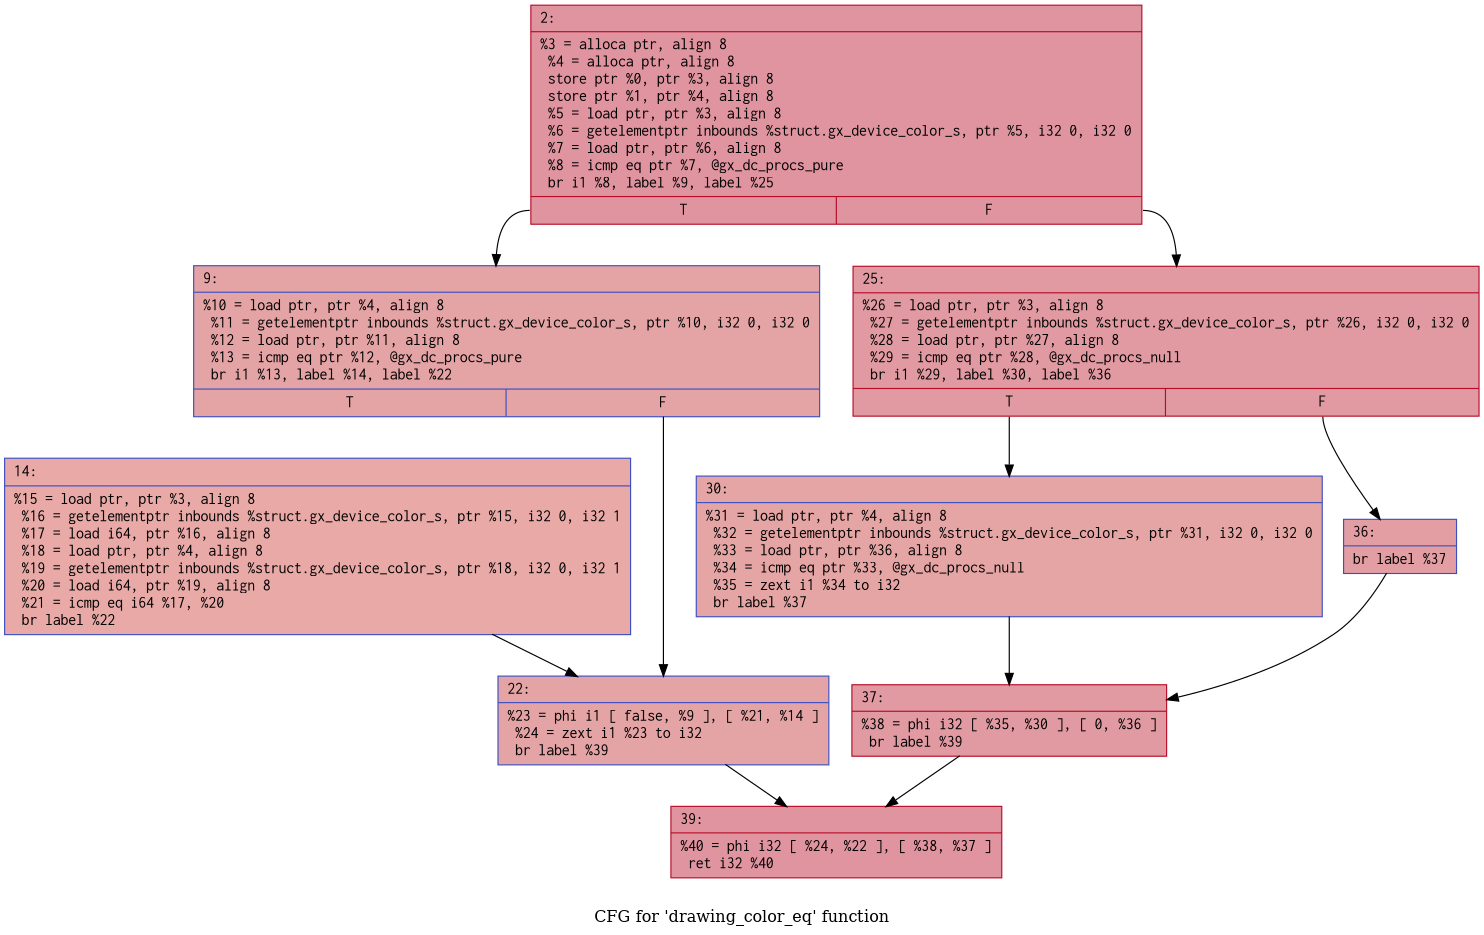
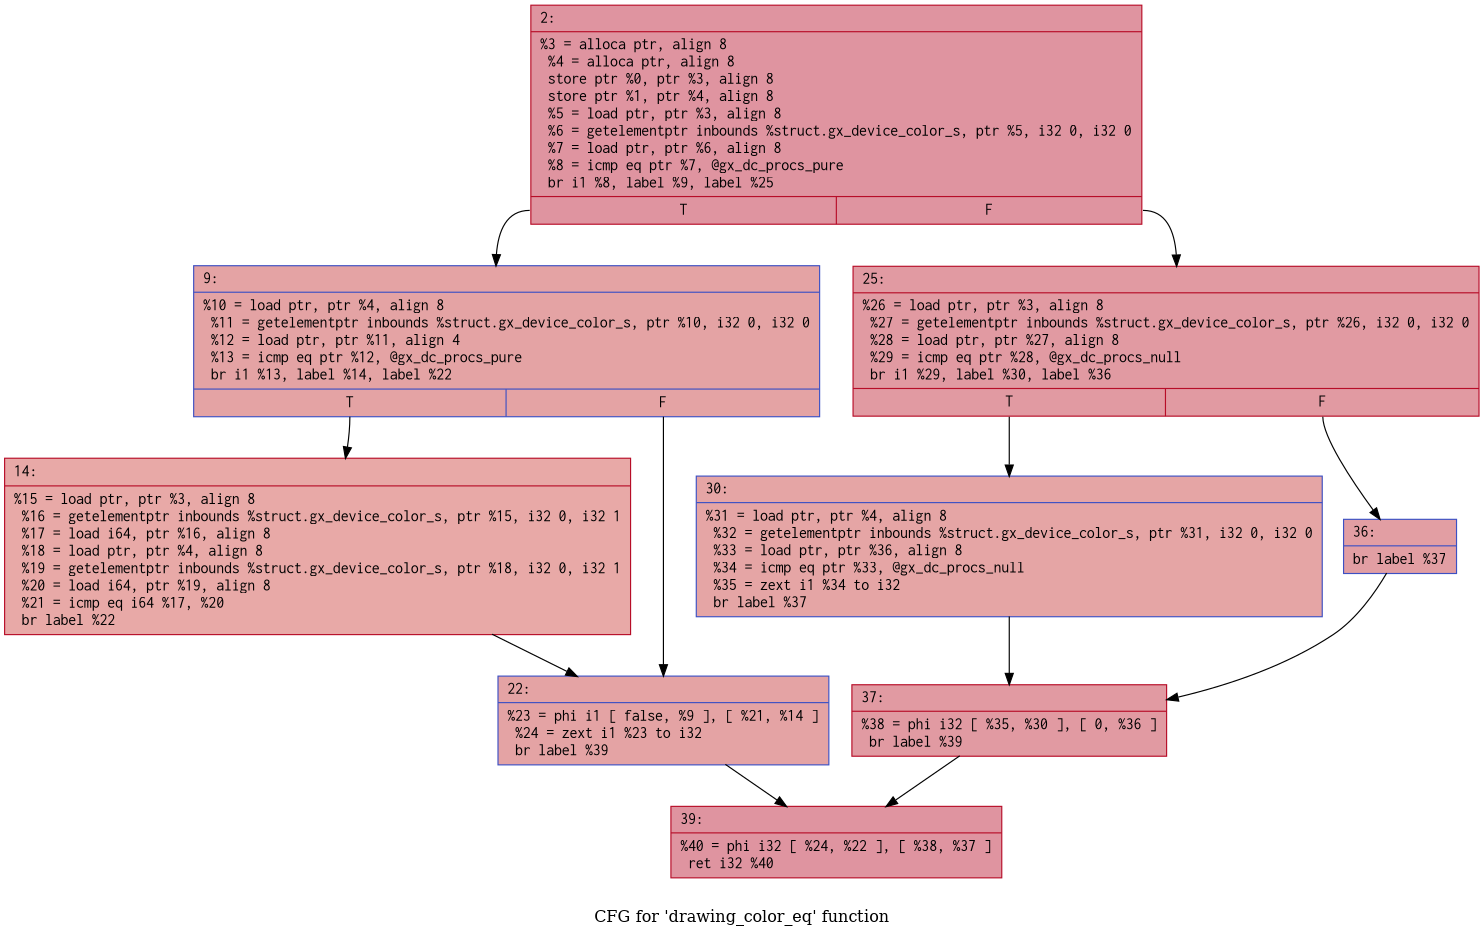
  digraph {
    label="CFG for 'drawing_color_eq' function"
    node [color="#3d50c3ff" fillcolor="#b70d2870" fontname=Courier shape=record style=filled]
    n1 [color="#b70d28ff" label="{2:\l|  %3 = alloca ptr, align 8\l  %4 = alloca ptr, align 8\l  store ptr %0, ptr %3, align 8\l  store ptr %1, ptr %4, align 8\l  %5 = load ptr, ptr %3, align 8\l  %6 = getelementptr inbounds %struct.gx_device_color_s, ptr %5, i32 0, i32 0\l  %7 = load ptr, ptr %6, align 8\l  %8 = icmp eq ptr %7, @gx_dc_procs_pure\l  br i1 %8, label %9, label %25\l|{<s0>T|<s1>F}}"]
-   n2 [fillcolor="#c32e3170" label="{9:\l|  %10 = load ptr, ptr %4, align 8\l  %11 = getelementptr inbounds %struct.gx_device_color_s, ptr %10, i32 0, i32 0\l  %12 = load ptr, ptr %11, align 8\l  %13 = icmp eq ptr %12, @gx_dc_procs_pure\l  br i1 %13, label %14, label %22\l|{<s0>T|<s1>F}}"]
+   n2 [fillcolor="#c32e3170" label="{9:\l|  %10 = load ptr, ptr %4, align 8\l  %11 = getelementptr inbounds %struct.gx_device_color_s, ptr %10, i32 0, i32 0\l  %12 = load ptr, ptr %11, align 4\l  %13 = icmp eq ptr %12, @gx_dc_procs_pure\l  br i1 %13, label %14, label %22\l|{<s0>T|<s1>F}}"]
    n3 [color="#b70d28ff" fillcolor="#bb1b2c70" label="{25:\l|  %26 = load ptr, ptr %3, align 8\l  %27 = getelementptr inbounds %struct.gx_device_color_s, ptr %26, i32 0, i32 0\l  %28 = load ptr, ptr %27, align 8\l  %29 = icmp eq ptr %28, @gx_dc_procs_null\l  br i1 %29, label %30, label %36\l|{<s0>T|<s1>F}}"]
-   n4 [fillcolor="#ca3b3770" label="{14:\l|  %15 = load ptr, ptr %3, align 8\l  %16 = getelementptr inbounds %struct.gx_device_color_s, ptr %15, i32 0, i32 1\l  %17 = load i64, ptr %16, align 8\l  %18 = load ptr, ptr %4, align 8\l  %19 = getelementptr inbounds %struct.gx_device_color_s, ptr %18, i32 0, i32 1\l  %20 = load i64, ptr %19, align 8\l  %21 = icmp eq i64 %17, %20\l  br label %22\l}"]
+   n4 [color="#b70d28ff" fillcolor="#ca3b3770" label="{14:\l|  %15 = load ptr, ptr %3, align 8\l  %16 = getelementptr inbounds %struct.gx_device_color_s, ptr %15, i32 0, i32 1\l  %17 = load i64, ptr %16, align 8\l  %18 = load ptr, ptr %4, align 8\l  %19 = getelementptr inbounds %struct.gx_device_color_s, ptr %18, i32 0, i32 1\l  %20 = load i64, ptr %19, align 8\l  %21 = icmp eq i64 %17, %20\l  br label %22\l}"]
    n5 [fillcolor="#c32e3170" label="{22:\l|  %23 = phi i1 [ false, %9 ], [ %21, %14 ]\l  %24 = zext i1 %23 to i32\l  br label %39\l}"]
    n6 [fillcolor="#c5333470" label="{30:\l|  %31 = load ptr, ptr %4, align 8\l  %32 = getelementptr inbounds %struct.gx_device_color_s, ptr %31, i32 0, i32 0\l  %33 = load ptr, ptr %36, align 8\l  %34 = icmp eq ptr %33, @gx_dc_procs_null\l  %35 = zext i1 %34 to i32\l  br label %37\l}"]
    n7 [fillcolor="#be242e70" label="{36:\l|  br label %37\l}"]
    n8 [color="#b70d28ff" label="{39:\l|  %40 = phi i32 [ %24, %22 ], [ %38, %37 ]\l  ret i32 %40\l}"]
    n9 [color="#b70d28ff" fillcolor="#bb1b2c70" label="{37:\l|  %38 = phi i32 [ %35, %30 ], [ 0, %36 ]\l  br label %39\l}"]
    n1 -> n2 [tailport=s0]
    n1 -> n3 [tailport=s1]
+   n2 -> n4 [tailport=s0]
    n2 -> n5 [tailport=s1]
    n3 -> n6 [tailport=s0]
    n3 -> n7 [tailport=s1]
    n4 -> n5
    n5 -> n8
    n6 -> n9
    n7 -> n9
    n9 -> n8
  }
